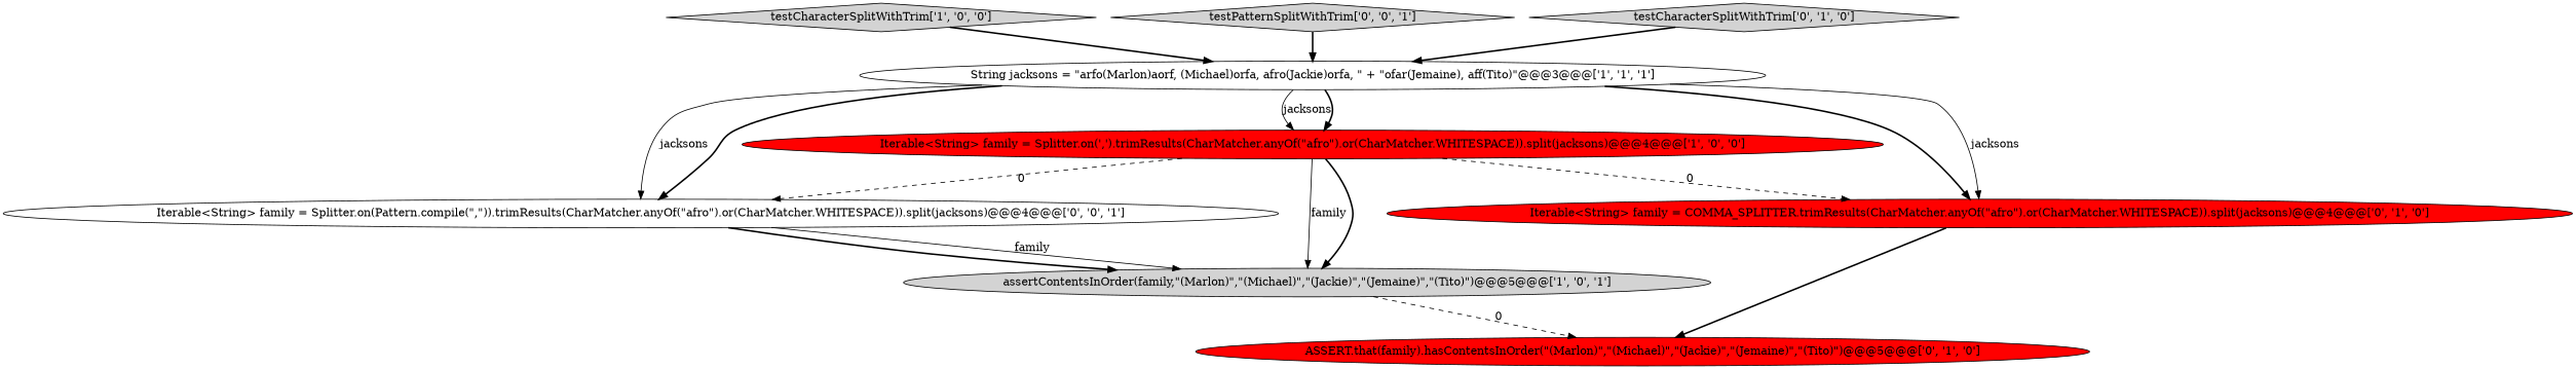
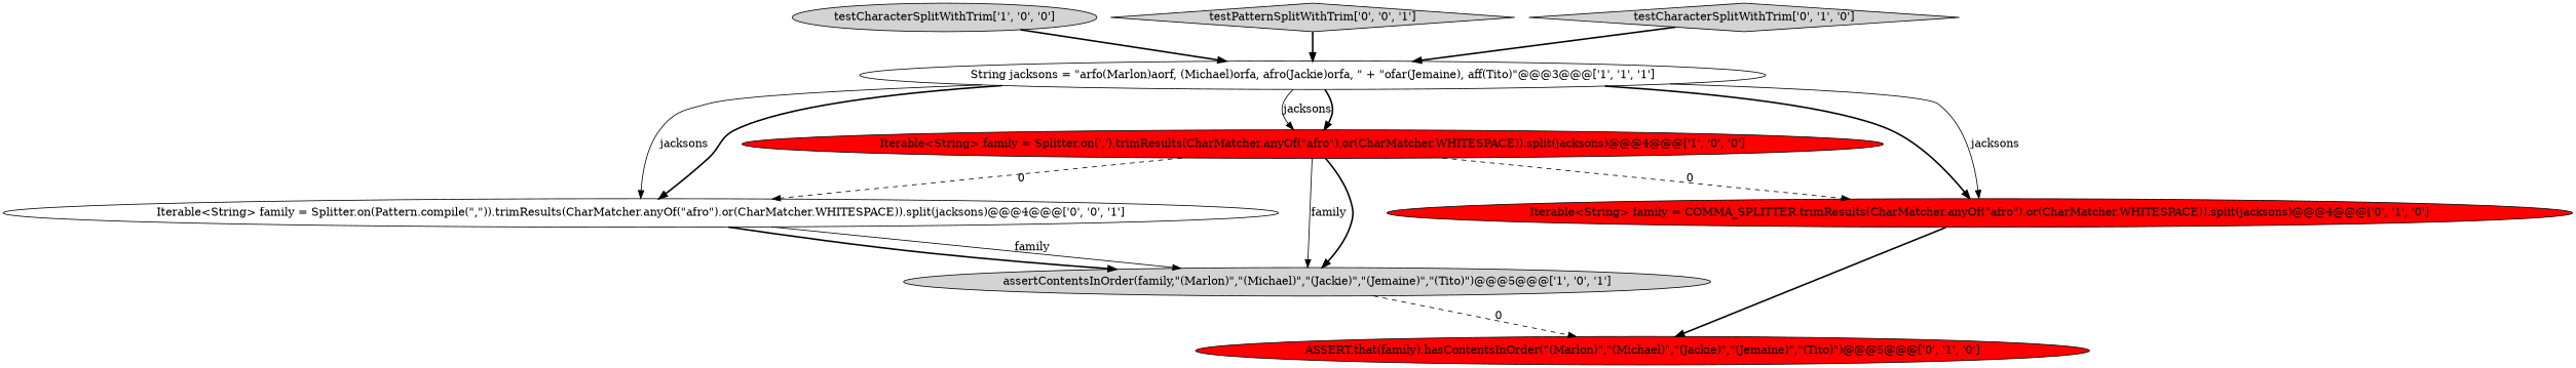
  digraph {
    node [fillcolor=lightgray shape=ellipse style=filled]
    edge [style=bold]
-   n1 [label="testCharacterSplitWithTrim['1', '0', '0']" shape=diamond]
+   n1 [label="testCharacterSplitWithTrim['1', '0', '0']"]
    n2 [fillcolor=white label="String jacksons = \"arfo(Marlon)aorf, (Michael)orfa, afro(Jackie)orfa, \" + \"ofar(Jemaine), aff(Tito)\"@@@3@@@['1', '1', '1']"]
    n3 [label="testPatternSplitWithTrim['0', '0', '1']" shape=diamond]
    n4 [fillcolor=red label="Iterable<String> family = Splitter.on(',').trimResults(CharMatcher.anyOf(\"afro\").or(CharMatcher.WHITESPACE)).split(jacksons)@@@4@@@['1', '0', '0']"]
    n5 [fillcolor=white label="Iterable<String> family = Splitter.on(Pattern.compile(\",\")).trimResults(CharMatcher.anyOf(\"afro\").or(CharMatcher.WHITESPACE)).split(jacksons)@@@4@@@['0', '0', '1']"]
    n6 [label="assertContentsInOrder(family,\"(Marlon)\",\"(Michael)\",\"(Jackie)\",\"(Jemaine)\",\"(Tito)\")@@@5@@@['1', '0', '1']"]
    n7 [fillcolor=red label="Iterable<String> family = COMMA_SPLITTER.trimResults(CharMatcher.anyOf(\"afro\").or(CharMatcher.WHITESPACE)).split(jacksons)@@@4@@@['0', '1', '0']"]
    n8 [label="testCharacterSplitWithTrim['0', '1', '0']" shape=diamond]
    n9 [fillcolor=red label="ASSERT.that(family).hasContentsInOrder(\"(Marlon)\",\"(Michael)\",\"(Jackie)\",\"(Jemaine)\",\"(Tito)\")@@@5@@@['0', '1', '0']"]
    n1 -> n2
    n2 -> n4 [label=jacksons style=solid]
    n2 -> n4
    n2 -> n5 [label=jacksons style=solid]
    n2 -> n5
    n2 -> n7 [label=jacksons style=solid]
    n2 -> n7
    n3 -> n2
    n4 -> n5 [label=0 style=dashed]
    n4 -> n6 [label=family style=solid]
    n4 -> n6
    n4 -> n7 [label=0 style=dashed]
    n5 -> n6 [label=family style=solid]
    n5 -> n6
    n6 -> n9 [label=0 style=dashed]
    n7 -> n9
    n8 -> n2
  }
